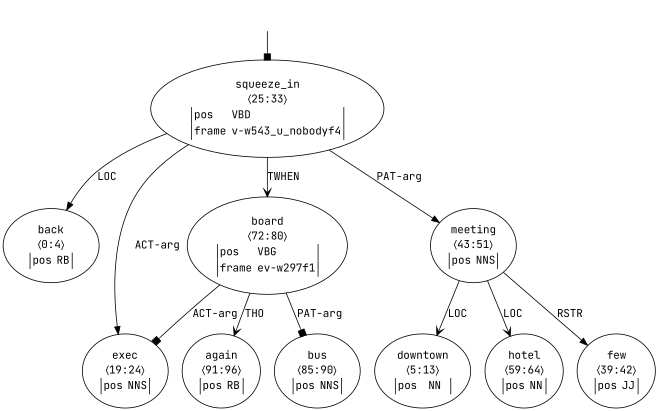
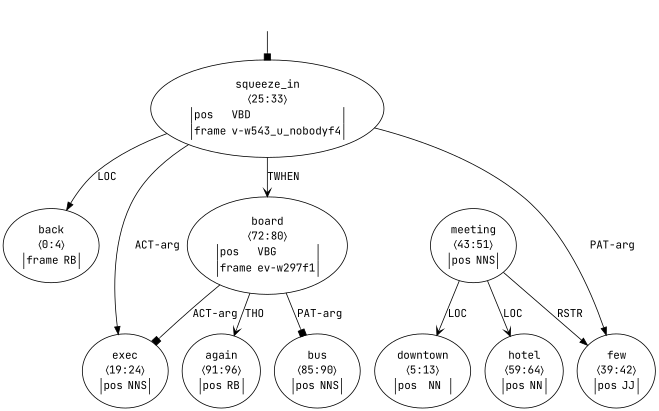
  digraph {
    fontname="JetBrains Mono"
    node [fontname="JetBrains Mono"]
    edge [arrowhead=normal fontname="JetBrains Mono"]
    top [style=invis]
    n2 [label=<<table align="center" border="0" cellspacing="0"><tr><td colspan="2">squeeze_in</td></tr><tr><td colspan="2">〈25:33〉</td></tr><tr><td sides="l" border="1" align="left">pos</td><td sides="r" border="1" align="left">VBD</td></tr><tr><td sides="l" border="1" align="left">frame</td><td sides="r" border="1" align="left">v-w543_u_nobodyf4</td></tr></table>>]
-   n3 [label=<<table align="center" border="0" cellspacing="0"><tr><td colspan="2">back</td></tr><tr><td colspan="2">〈0:4〉</td></tr><tr><td sides="l" border="1" align="left">pos</td><td sides="r" border="1" align="left">RB</td></tr></table>>]
+   n3 [label=<<table align="center" border="0" cellspacing="0"><tr><td colspan="2">back</td></tr><tr><td colspan="2">〈0:4〉</td></tr><tr><td sides="l" border="1" align="left">frame</td><td sides="r" border="1" align="left">RB</td></tr></table>>]
    n4 [label=<<table align="center" border="0" cellspacing="0"><tr><td colspan="2">exec</td></tr><tr><td colspan="2">〈19:24〉</td></tr><tr><td sides="l" border="1" align="left">pos</td><td sides="r" border="1" align="left">NNS</td></tr></table>>]
    n5 [label=<<table align="center" border="0" cellspacing="0"><tr><td colspan="2">meeting</td></tr><tr><td colspan="2">〈43:51〉</td></tr><tr><td sides="l" border="1" align="left">pos</td><td sides="r" border="1" align="left">NNS</td></tr></table>>]
    n6 [label=<<table align="center" border="0" cellspacing="0"><tr><td colspan="2">board</td></tr><tr><td colspan="2">〈72:80〉</td></tr><tr><td sides="l" border="1" align="left">pos</td><td sides="r" border="1" align="left">VBG</td></tr><tr><td sides="l" border="1" align="left">frame</td><td sides="r" border="1" align="left">ev-w297f1</td></tr></table>>]
    n7 [label=<<table align="center" border="0" cellspacing="0"><tr><td colspan="2">downtown</td></tr><tr><td colspan="2">〈5:13〉</td></tr><tr><td sides="l" border="1" align="left">pos</td><td sides="r" border="1" align="left">NN</td></tr></table>>]
    n8 [label=<<table align="center" border="0" cellspacing="0"><tr><td colspan="2">few</td></tr><tr><td colspan="2">〈39:42〉</td></tr><tr><td sides="l" border="1" align="left">pos</td><td sides="r" border="1" align="left">JJ</td></tr></table>>]
    n9 [label=<<table align="center" border="0" cellspacing="0"><tr><td colspan="2">hotel</td></tr><tr><td colspan="2">〈59:64〉</td></tr><tr><td sides="l" border="1" align="left">pos</td><td sides="r" border="1" align="left">NN</td></tr></table>>]
    n10 [label=<<table align="center" border="0" cellspacing="0"><tr><td colspan="2">bus</td></tr><tr><td colspan="2">〈85:90〉</td></tr><tr><td sides="l" border="1" align="left">pos</td><td sides="r" border="1" align="left">NNS</td></tr></table>>]
    n11 [label=<<table align="center" border="0" cellspacing="0"><tr><td colspan="2">again</td></tr><tr><td colspan="2">〈91:96〉</td></tr><tr><td sides="l" border="1" align="left">pos</td><td sides="r" border="1" align="left">RB</td></tr></table>>]
    top -> n2 [arrowhead=box]
    n2 -> n3 [label=LOC]
    n2 -> n4 [label="ACT-arg"]
-   n2 -> n5 [label="PAT-arg"]
+   n2 -> n8 [label="PAT-arg"]
    n2 -> n6 [arrowhead=vee label=TWHEN]
    n5 -> n7 [arrowhead=vee label=LOC]
    n5 -> n8 [label=RSTR]
    n5 -> n9 [arrowhead=vee label=LOC]
    n6 -> n4 [arrowhead=box label="ACT-arg"]
    n6 -> n10 [arrowhead=box label="PAT-arg"]
    n6 -> n11 [arrowhead=vee label=THO]
  }
